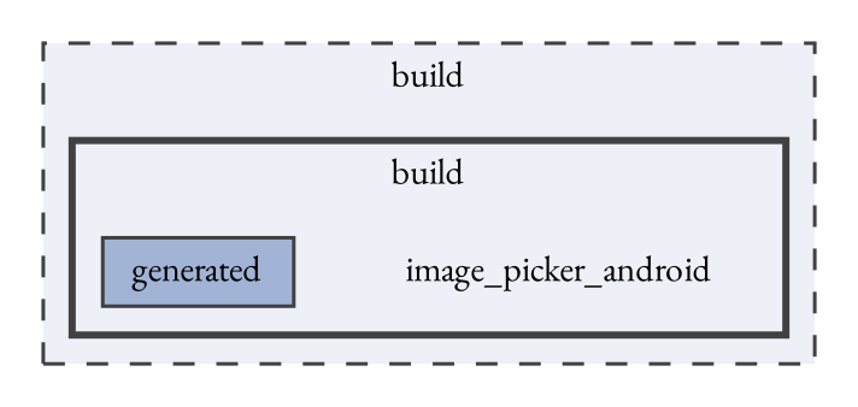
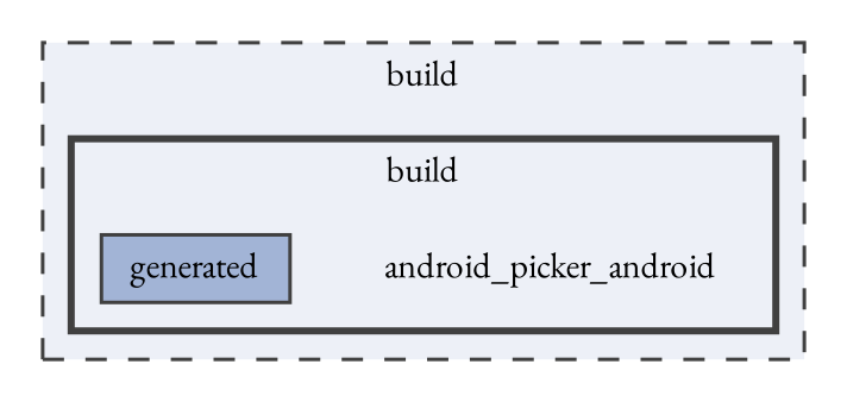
  digraph {
    compound=true
    fontname="EB Garamond"
    node [fontname="EB Garamond" fontsize=10]
-   n1 [height=0.2 label=image_picker_android shape=plaintext width=0.4]
+   n1 [height=0.2 label=android_picker_android shape=plaintext width=0.4]
    n2 [color=grey25 fillcolor="#a2b4d6" height=0.2 label=generated shape=box style=filled width=0.4]
    subgraph cluster_1 {
      bgcolor="#edf0f7"
      fontsize=10
      label=build
      pencolor=grey25
      style="filled,dashed"
      subgraph cluster_2 {
        bgcolor="#edf0f7"
        fontsize=10
        pencolor=grey25
        style="filled,bold"
        n1
        n2
      }
    }
  }
